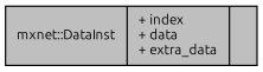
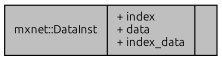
  digraph {
    rankdir=LR
    fontname=Ubuntu
-   n1 [color=black fillcolor=grey75 fontcolor=black fontname=Ubuntu fontsize=10 height=0.2 label="{mxnet::DataInst\n|+ index\l+ data\l+ extra_data\l|}" shape=record style=filled width=0.4]
+   n1 [color=black fillcolor=grey75 fontcolor=black fontname=Ubuntu fontsize=10 height=0.2 label="{mxnet::DataInst\n|+ index\l+ data\l+ index_data\l|}" shape=record style=filled width=0.4]
  }
